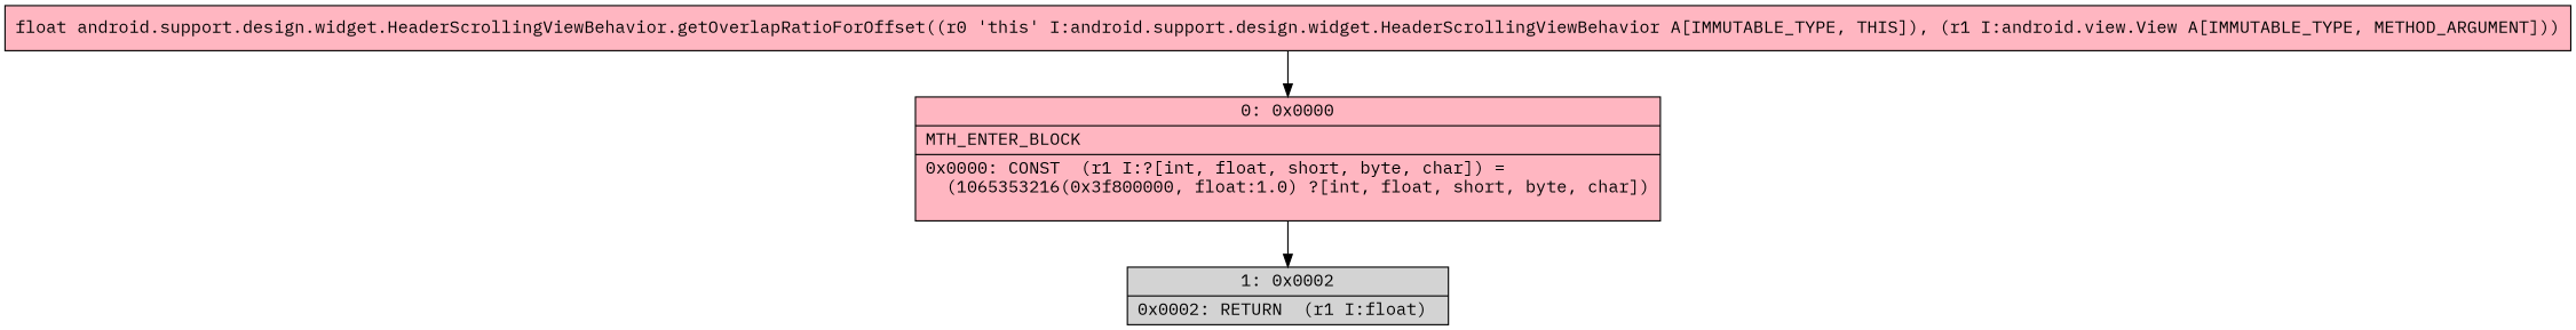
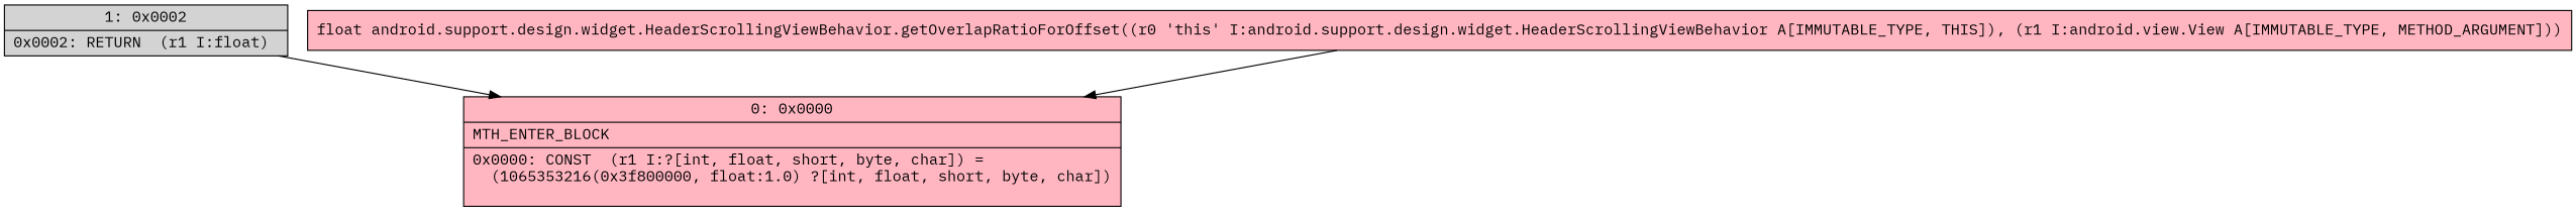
  digraph {
    fontname="IBM Plex Mono"
    node [shape=record style=filled fillcolor=lightpink fontname="IBM Plex Mono"]
    edge [style=solid fontname="IBM Plex Mono"]
    n1 [label="{0\:\ 0x0000|MTH_ENTER_BLOCK\l|0x0000: CONST  (r1 I:?[int, float, short, byte, char]) = \l  (1065353216(0x3f800000, float:1.0) ?[int, float, short, byte, char])\l \l}"]
    n2 [label="{1\:\ 0x0002|0x0002: RETURN  (r1 I:float) \l}" fillcolor=lightgrey]
    n3 [label="{float android.support.design.widget.HeaderScrollingViewBehavior.getOverlapRatioForOffset((r0 'this' I:android.support.design.widget.HeaderScrollingViewBehavior A[IMMUTABLE_TYPE, THIS]), (r1 I:android.view.View A[IMMUTABLE_TYPE, METHOD_ARGUMENT])) }"]
-   n1 -> n2
+   n2 -> n1
    n3 -> n1
  }
